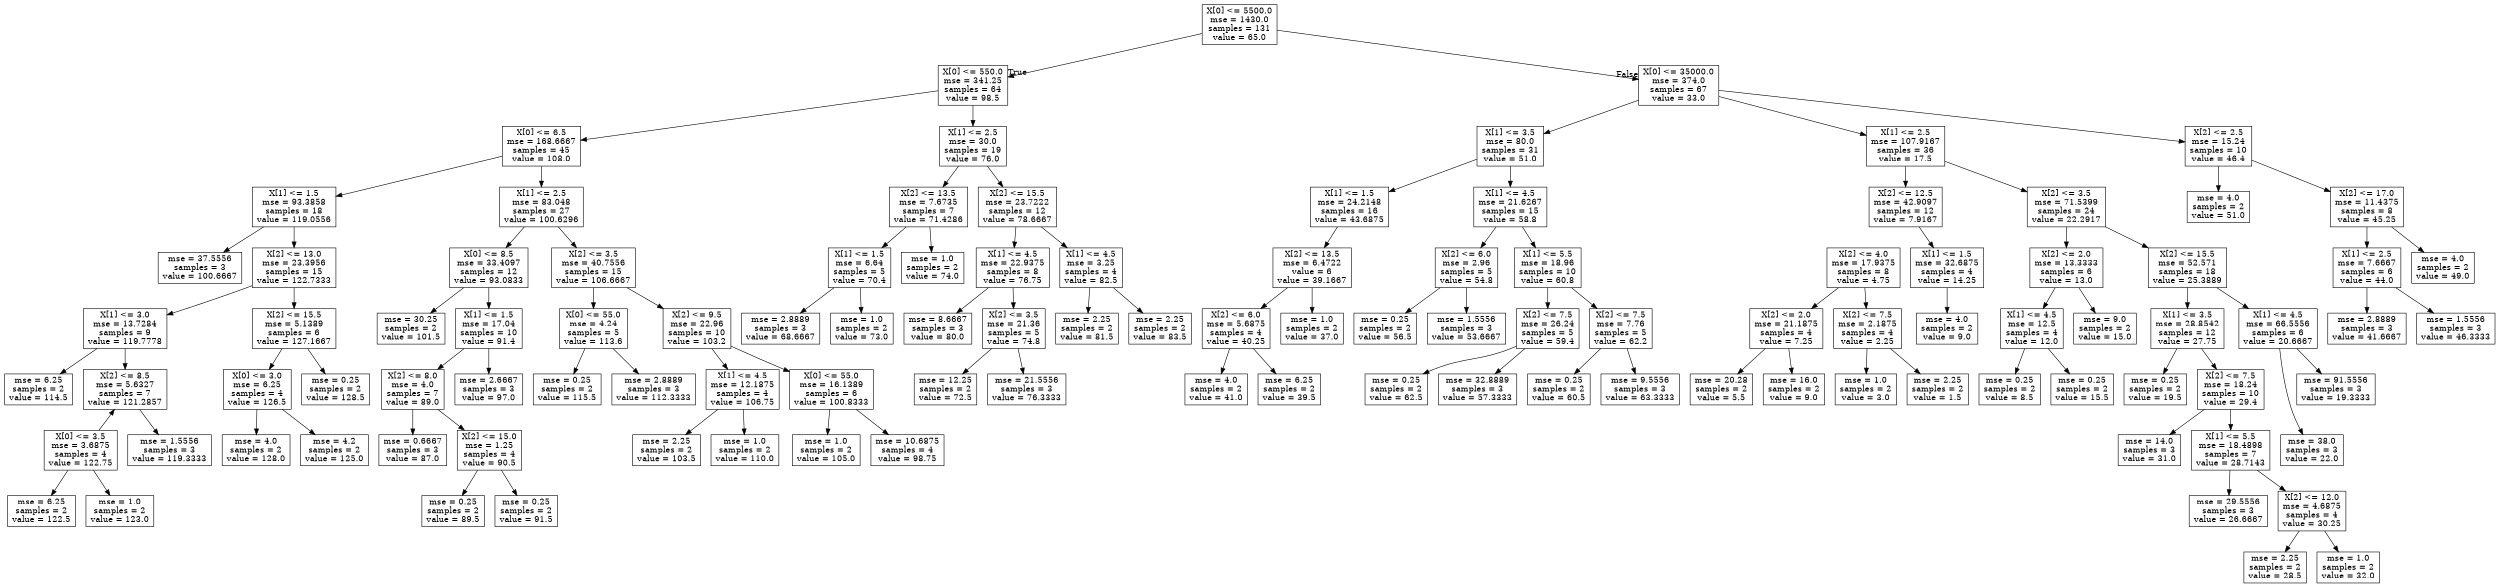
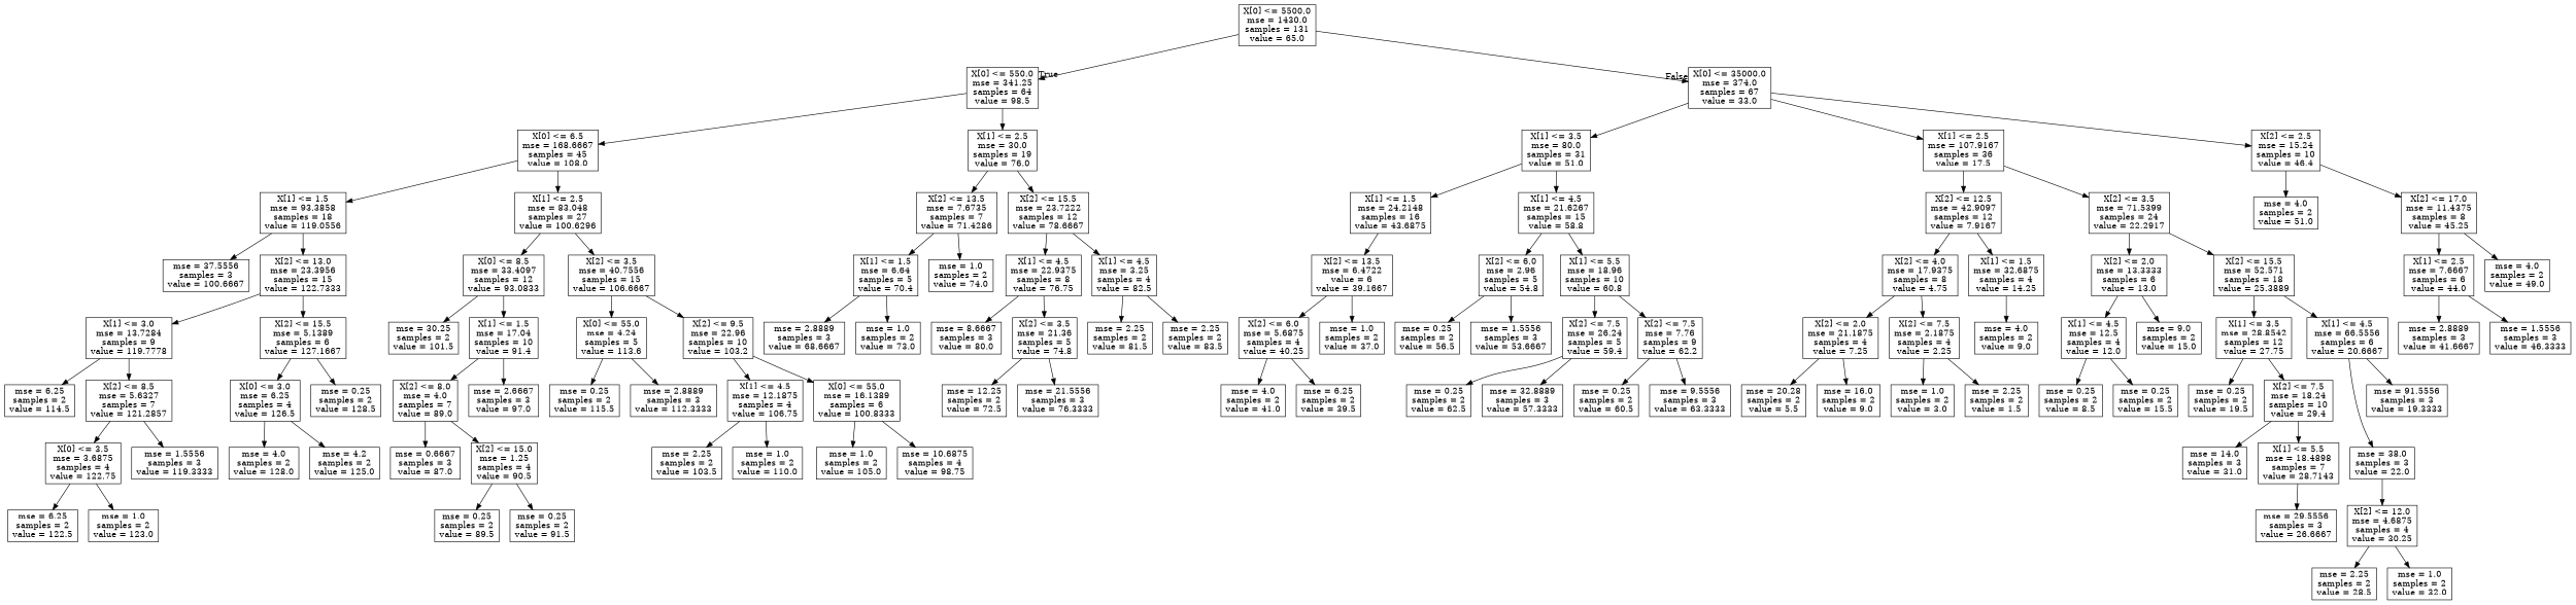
  digraph {
    node [shape=box]
    n1 [label="X[0] <= 5500.0\nmse = 1430.0\nsamples = 131\nvalue = 65.0"]
    n2 [label="X[0] <= 550.0\nmse = 341.25\nsamples = 64\nvalue = 98.5"]
    n3 [label="X[0] <= 35000.0\nmse = 374.0\nsamples = 67\nvalue = 33.0"]
    n4 [label="X[0] <= 6.5\nmse = 168.6667\nsamples = 45\nvalue = 108.0"]
    n5 [label="X[1] <= 2.5\nmse = 30.0\nsamples = 19\nvalue = 76.0"]
    n6 [label="X[1] <= 3.5\nmse = 80.0\nsamples = 31\nvalue = 51.0"]
    n7 [label="X[1] <= 2.5\nmse = 107.9167\nsamples = 36\nvalue = 17.5"]
    n8 [label="X[2] <= 2.5\nmse = 15.24\nsamples = 10\nvalue = 46.4"]
    n9 [label="X[1] <= 1.5\nmse = 93.3858\nsamples = 18\nvalue = 119.0556"]
    n10 [label="X[1] <= 2.5\nmse = 83.048\nsamples = 27\nvalue = 100.6296"]
    n11 [label="X[2] <= 13.5\nmse = 7.6735\nsamples = 7\nvalue = 71.4286"]
    n12 [label="X[2] <= 15.5\nmse = 23.7222\nsamples = 12\nvalue = 78.6667"]
    n13 [label="mse = 37.5556\nsamples = 3\nvalue = 100.6667"]
    n14 [label="X[2] <= 13.0\nmse = 23.3956\nsamples = 15\nvalue = 122.7333"]
    n15 [label="X[0] <= 8.5\nmse = 33.4097\nsamples = 12\nvalue = 93.0833"]
    n16 [label="X[2] <= 3.5\nmse = 40.7556\nsamples = 15\nvalue = 106.6667"]
    n17 [label="X[1] <= 3.0\nmse = 13.7284\nsamples = 9\nvalue = 119.7778"]
    n18 [label="X[2] <= 15.5\nmse = 5.1389\nsamples = 6\nvalue = 127.1667"]
    n19 [label="mse = 6.25\nsamples = 2\nvalue = 114.5"]
    n20 [label="X[2] <= 8.5\nmse = 5.6327\nsamples = 7\nvalue = 121.2857"]
    n21 [label="X[0] <= 3.0\nmse = 6.25\nsamples = 4\nvalue = 126.5"]
    n22 [label="mse = 0.25\nsamples = 2\nvalue = 128.5"]
    n23 [label="X[0] <= 3.5\nmse = 3.6875\nsamples = 4\nvalue = 122.75"]
    n24 [label="mse = 1.5556\nsamples = 3\nvalue = 119.3333"]
    n25 [label="mse = 6.25\nsamples = 2\nvalue = 122.5"]
    n26 [label="mse = 1.0\nsamples = 2\nvalue = 123.0"]
    n27 [label="mse = 4.0\nsamples = 2\nvalue = 128.0"]
    n28 [label="mse = 4.2\nsamples = 2\nvalue = 125.0"]
    n29 [label="mse = 30.25\nsamples = 2\nvalue = 101.5"]
    n30 [label="X[1] <= 1.5\nmse = 17.04\nsamples = 10\nvalue = 91.4"]
    n31 [label="X[0] <= 55.0\nmse = 4.24\nsamples = 5\nvalue = 113.6"]
    n32 [label="X[2] <= 9.5\nmse = 22.96\nsamples = 10\nvalue = 103.2"]
    n33 [label="X[2] <= 8.0\nmse = 4.0\nsamples = 7\nvalue = 89.0"]
    n34 [label="mse = 2.6667\nsamples = 3\nvalue = 97.0"]
    n35 [label="mse = 0.6667\nsamples = 3\nvalue = 87.0"]
    n36 [label="X[2] <= 15.0\nmse = 1.25\nsamples = 4\nvalue = 90.5"]
    n37 [label="mse = 0.25\nsamples = 2\nvalue = 89.5"]
    n38 [label="mse = 0.25\nsamples = 2\nvalue = 91.5"]
    n39 [label="mse = 0.25\nsamples = 2\nvalue = 115.5"]
    n40 [label="mse = 2.8889\nsamples = 3\nvalue = 112.3333"]
    n41 [label="X[1] <= 4.5\nmse = 12.1875\nsamples = 4\nvalue = 106.75"]
    n42 [label="X[0] <= 55.0\nmse = 16.1389\nsamples = 6\nvalue = 100.8333"]
    n43 [label="mse = 2.25\nsamples = 2\nvalue = 103.5"]
    n44 [label="mse = 1.0\nsamples = 2\nvalue = 110.0"]
    n45 [label="mse = 1.0\nsamples = 2\nvalue = 105.0"]
    n46 [label="mse = 10.6875\nsamples = 4\nvalue = 98.75"]
    n47 [label="X[1] <= 1.5\nmse = 6.64\nsamples = 5\nvalue = 70.4"]
    n48 [label="mse = 1.0\nsamples = 2\nvalue = 74.0"]
    n49 [label="X[1] <= 4.5\nmse = 22.9375\nsamples = 8\nvalue = 76.75"]
    n50 [label="X[1] <= 4.5\nmse = 3.25\nsamples = 4\nvalue = 82.5"]
    n51 [label="mse = 2.8889\nsamples = 3\nvalue = 68.6667"]
    n52 [label="mse = 1.0\nsamples = 2\nvalue = 73.0"]
    n53 [label="mse = 8.6667\nsamples = 3\nvalue = 80.0"]
    n54 [label="X[2] <= 3.5\nmse = 21.36\nsamples = 5\nvalue = 74.8"]
    n55 [label="mse = 2.25\nsamples = 2\nvalue = 81.5"]
    n56 [label="mse = 2.25\nsamples = 2\nvalue = 83.5"]
    n57 [label="mse = 12.25\nsamples = 2\nvalue = 72.5"]
    n58 [label="mse = 21.5556\nsamples = 3\nvalue = 76.3333"]
    n59 [label="X[1] <= 1.5\nmse = 24.2148\nsamples = 16\nvalue = 43.6875"]
    n60 [label="X[1] <= 4.5\nmse = 21.6267\nsamples = 15\nvalue = 58.8"]
    n61 [label="X[2] <= 12.5\nmse = 42.9097\nsamples = 12\nvalue = 7.9167"]
    n62 [label="X[2] <= 3.5\nmse = 71.5399\nsamples = 24\nvalue = 22.2917"]
    n63 [label="X[2] <= 13.5\nmse = 6.4722\nvalue = 6\nvalue = 39.1667"]
    n64 [label="X[2] <= 6.0\nmse = 2.96\nsamples = 5\nvalue = 54.8"]
    n65 [label="X[1] <= 5.5\nmse = 18.96\nsamples = 10\nvalue = 60.8"]
    n66 [label="X[2] <= 6.0\nmse = 5.6875\nsamples = 4\nvalue = 40.25"]
    n67 [label="mse = 1.0\nsamples = 2\nvalue = 37.0"]
    n68 [label="mse = 4.0\nsamples = 2\nvalue = 51.0"]
    n69 [label="X[2] <= 17.0\nmse = 11.4375\nsamples = 8\nvalue = 45.25"]
    n70 [label="mse = 4.0\nsamples = 2\nvalue = 41.0"]
    n71 [label="mse = 6.25\nsamples = 2\nvalue = 39.5"]
    n72 [label="X[1] <= 2.5\nmse = 7.6667\nsamples = 6\nvalue = 44.0"]
    n73 [label="mse = 4.0\nsamples = 2\nvalue = 49.0"]
    n74 [label="mse = 2.8889\nsamples = 3\nvalue = 41.6667"]
    n75 [label="mse = 1.5556\nsamples = 3\nvalue = 46.3333"]
    n76 [label="mse = 0.25\nsamples = 2\nvalue = 56.5"]
    n77 [label="mse = 1.5556\nsamples = 3\nvalue = 53.6667"]
    n78 [label="X[2] <= 7.5\nmse = 26.24\nsamples = 5\nvalue = 59.4"]
-   n79 [label="X[2] <= 7.5\nmse = 7.76\nsamples = 5\nvalue = 62.2"]
+   n79 [label="X[2] <= 7.5\nmse = 7.76\nsamples = 9\nvalue = 62.2"]
    n80 [label="mse = 0.25\nsamples = 2\nvalue = 62.5"]
    n81 [label="mse = 32.8889\nsamples = 3\nvalue = 57.3333"]
    n82 [label="mse = 0.25\nsamples = 2\nvalue = 60.5"]
    n83 [label="mse = 9.5556\nsamples = 3\nvalue = 63.3333"]
    n84 [label="X[2] <= 4.0\nmse = 17.9375\nsamples = 8\nvalue = 4.75"]
    n85 [label="X[1] <= 1.5\nmse = 32.6875\nsamples = 4\nvalue = 14.25"]
    n86 [label="X[2] <= 2.0\nmse = 13.3333\nsamples = 6\nvalue = 13.0"]
    n87 [label="X[2] <= 15.5\nmse = 52.571\nsamples = 18\nvalue = 25.3889"]
    n88 [label="X[2] <= 2.0\nmse = 21.1875\nsamples = 4\nvalue = 7.25"]
    n89 [label="X[2] <= 7.5\nmse = 2.1875\nsamples = 4\nvalue = 2.25"]
    n90 [label="mse = 4.0\nsamples = 2\nvalue = 9.0"]
    n91 [label="mse = 20.28\nsamples = 2\nvalue = 5.5"]
    n92 [label="mse = 16.0\nsamples = 2\nvalue = 9.0"]
    n93 [label="mse = 1.0\nsamples = 2\nvalue = 3.0"]
    n94 [label="mse = 2.25\nsamples = 2\nvalue = 1.5"]
    n95 [label="X[1] <= 4.5\nmse = 12.5\nsamples = 4\nvalue = 12.0"]
    n96 [label="mse = 9.0\nsamples = 2\nvalue = 15.0"]
    n97 [label="X[1] <= 3.5\nmse = 28.8542\nsamples = 12\nvalue = 27.75"]
    n98 [label="X[1] <= 4.5\nmse = 66.5556\nsamples = 6\nvalue = 20.6667"]
    n99 [label="mse = 0.25\nsamples = 2\nvalue = 8.5"]
    n100 [label="mse = 0.25\nsamples = 2\nvalue = 15.5"]
    n101 [label="mse = 0.25\nsamples = 2\nvalue = 19.5"]
    n102 [label="X[2] <= 7.5\nmse = 18.24\nsamples = 10\nvalue = 29.4"]
    n103 [label="mse = 38.0\nsamples = 3\nvalue = 22.0"]
    n104 [label="mse = 91.5556\nsamples = 3\nvalue = 19.3333"]
    n105 [label="mse = 14.0\nsamples = 3\nvalue = 31.0"]
    n106 [label="X[1] <= 5.5\nmse = 18.4898\nsamples = 7\nvalue = 28.7143"]
    n107 [label="X[2] <= 12.0\nmse = 4.6875\nsamples = 4\nvalue = 30.25"]
    n108 [label="mse = 29.5556\nsamples = 3\nvalue = 26.6667"]
    n109 [label="mse = 2.25\nsamples = 2\nvalue = 28.5"]
    n110 [label="mse = 1.0\nsamples = 2\nvalue = 32.0"]
    n1 -> n2 [headlabel=True labelangle=45 labeldistance=2.5]
    n1 -> n3 [headlabel=False labelangle=-45 labeldistance=2.5]
    n2 -> n4
    n2 -> n5
    n3 -> n6
    n3 -> n7
    n3 -> n8
    n4 -> n9
    n4 -> n10
    n5 -> n11
    n5 -> n12
    n6 -> n59
    n6 -> n60
    n7 -> n61
    n7 -> n62
    n8 -> n68
    n8 -> n69
    n9 -> n13
    n9 -> n14
    n10 -> n15
    n10 -> n16
    n11 -> n47
    n11 -> n48
    n12 -> n49
    n12 -> n50
    n14 -> n17
    n14 -> n18
    n15 -> n29
    n15 -> n30
    n16 -> n31
    n16 -> n32
    n17 -> n19
    n17 -> n20
    n18 -> n21
    n18 -> n22
-   n23 -> n20
+   n20 -> n23
    n20 -> n24
    n21 -> n27
    n21 -> n28
    n23 -> n25
    n23 -> n26
    n30 -> n33
    n30 -> n34
    n31 -> n39
    n31 -> n40
    n32 -> n41
    n32 -> n42
    n33 -> n35
    n33 -> n36
    n36 -> n37
    n36 -> n38
    n41 -> n43
    n41 -> n44
    n42 -> n45
    n42 -> n46
    n47 -> n51
    n47 -> n52
    n49 -> n53
    n49 -> n54
    n50 -> n55
    n50 -> n56
    n54 -> n57
    n54 -> n58
    n59 -> n63
    n60 -> n64
    n60 -> n65
+   n61 -> n84
    n61 -> n85
    n62 -> n86
    n62 -> n87
    n63 -> n66
    n63 -> n67
    n64 -> n76
    n64 -> n77
    n65 -> n78
    n65 -> n79
    n66 -> n70
    n66 -> n71
    n69 -> n72
    n69 -> n73
    n72 -> n74
    n72 -> n75
    n78 -> n80
    n78 -> n81
    n79 -> n82
    n79 -> n83
    n84 -> n88
    n84 -> n89
    n85 -> n90
    n86 -> n95
    n86 -> n96
    n87 -> n97
    n87 -> n98
    n88 -> n91
    n88 -> n92
    n89 -> n93
    n89 -> n94
    n95 -> n99
    n95 -> n100
    n97 -> n101
    n97 -> n102
    n98 -> n103
    n98 -> n104
    n102 -> n105
    n102 -> n106
-   n106 -> n107
+   n103 -> n107
    n106 -> n108
    n107 -> n109
    n107 -> n110
  }
